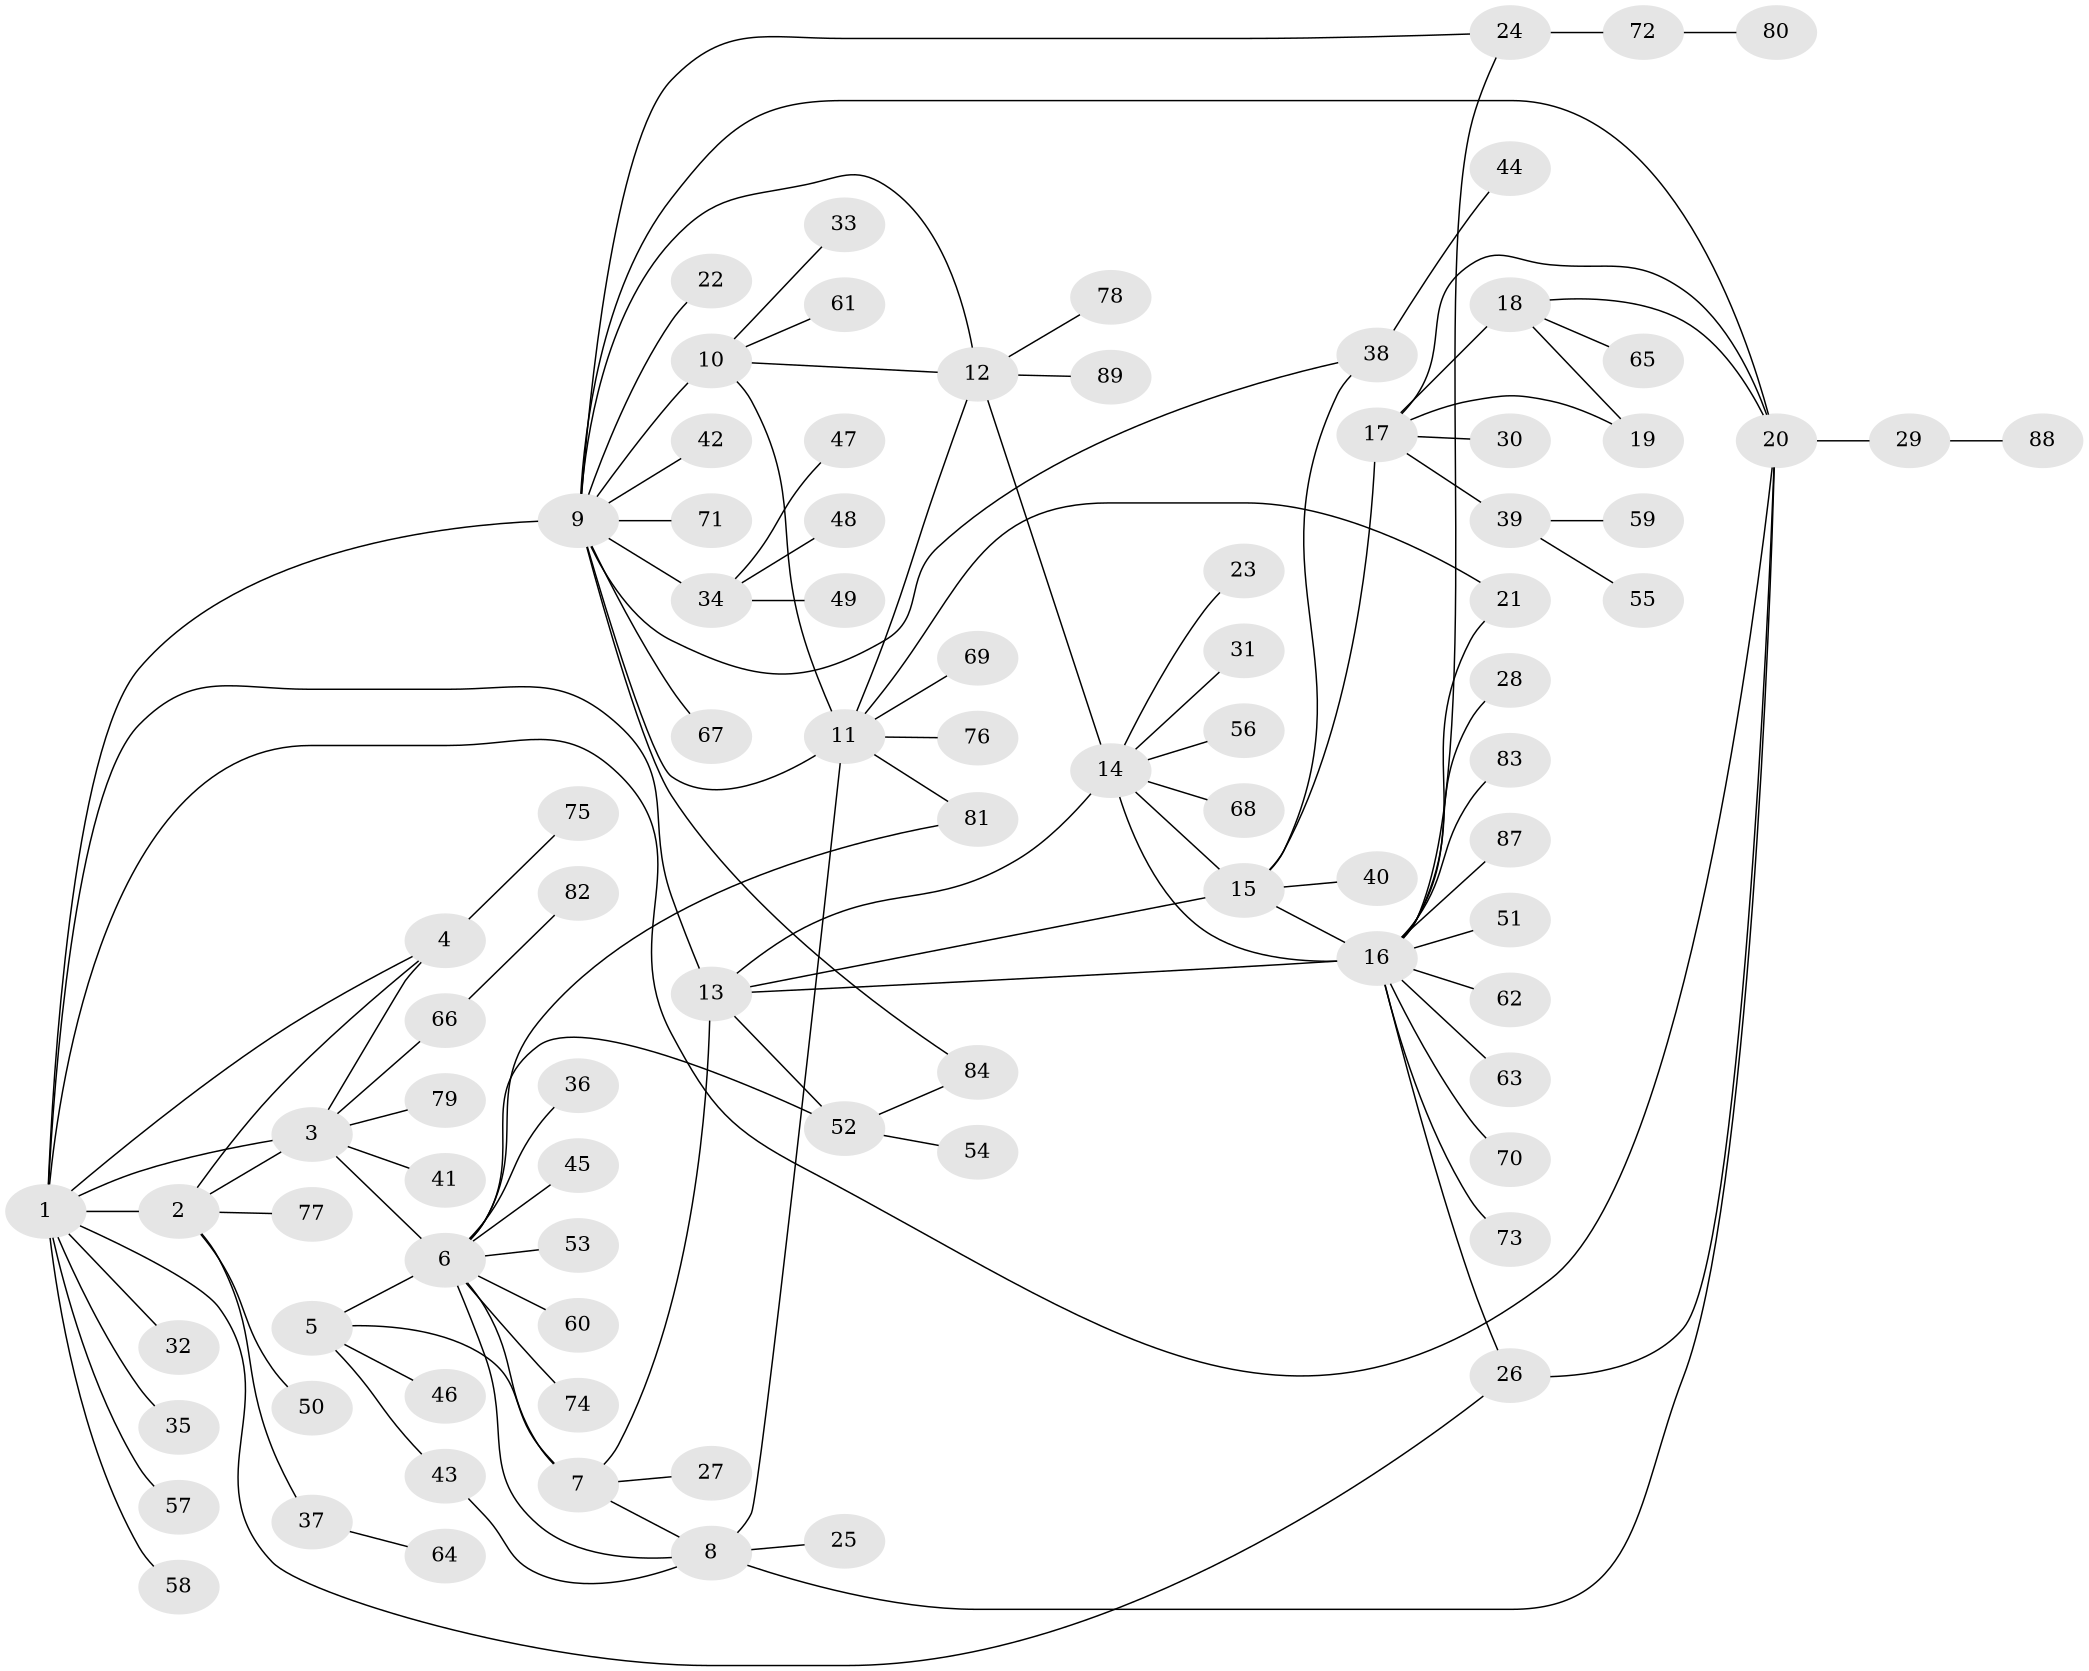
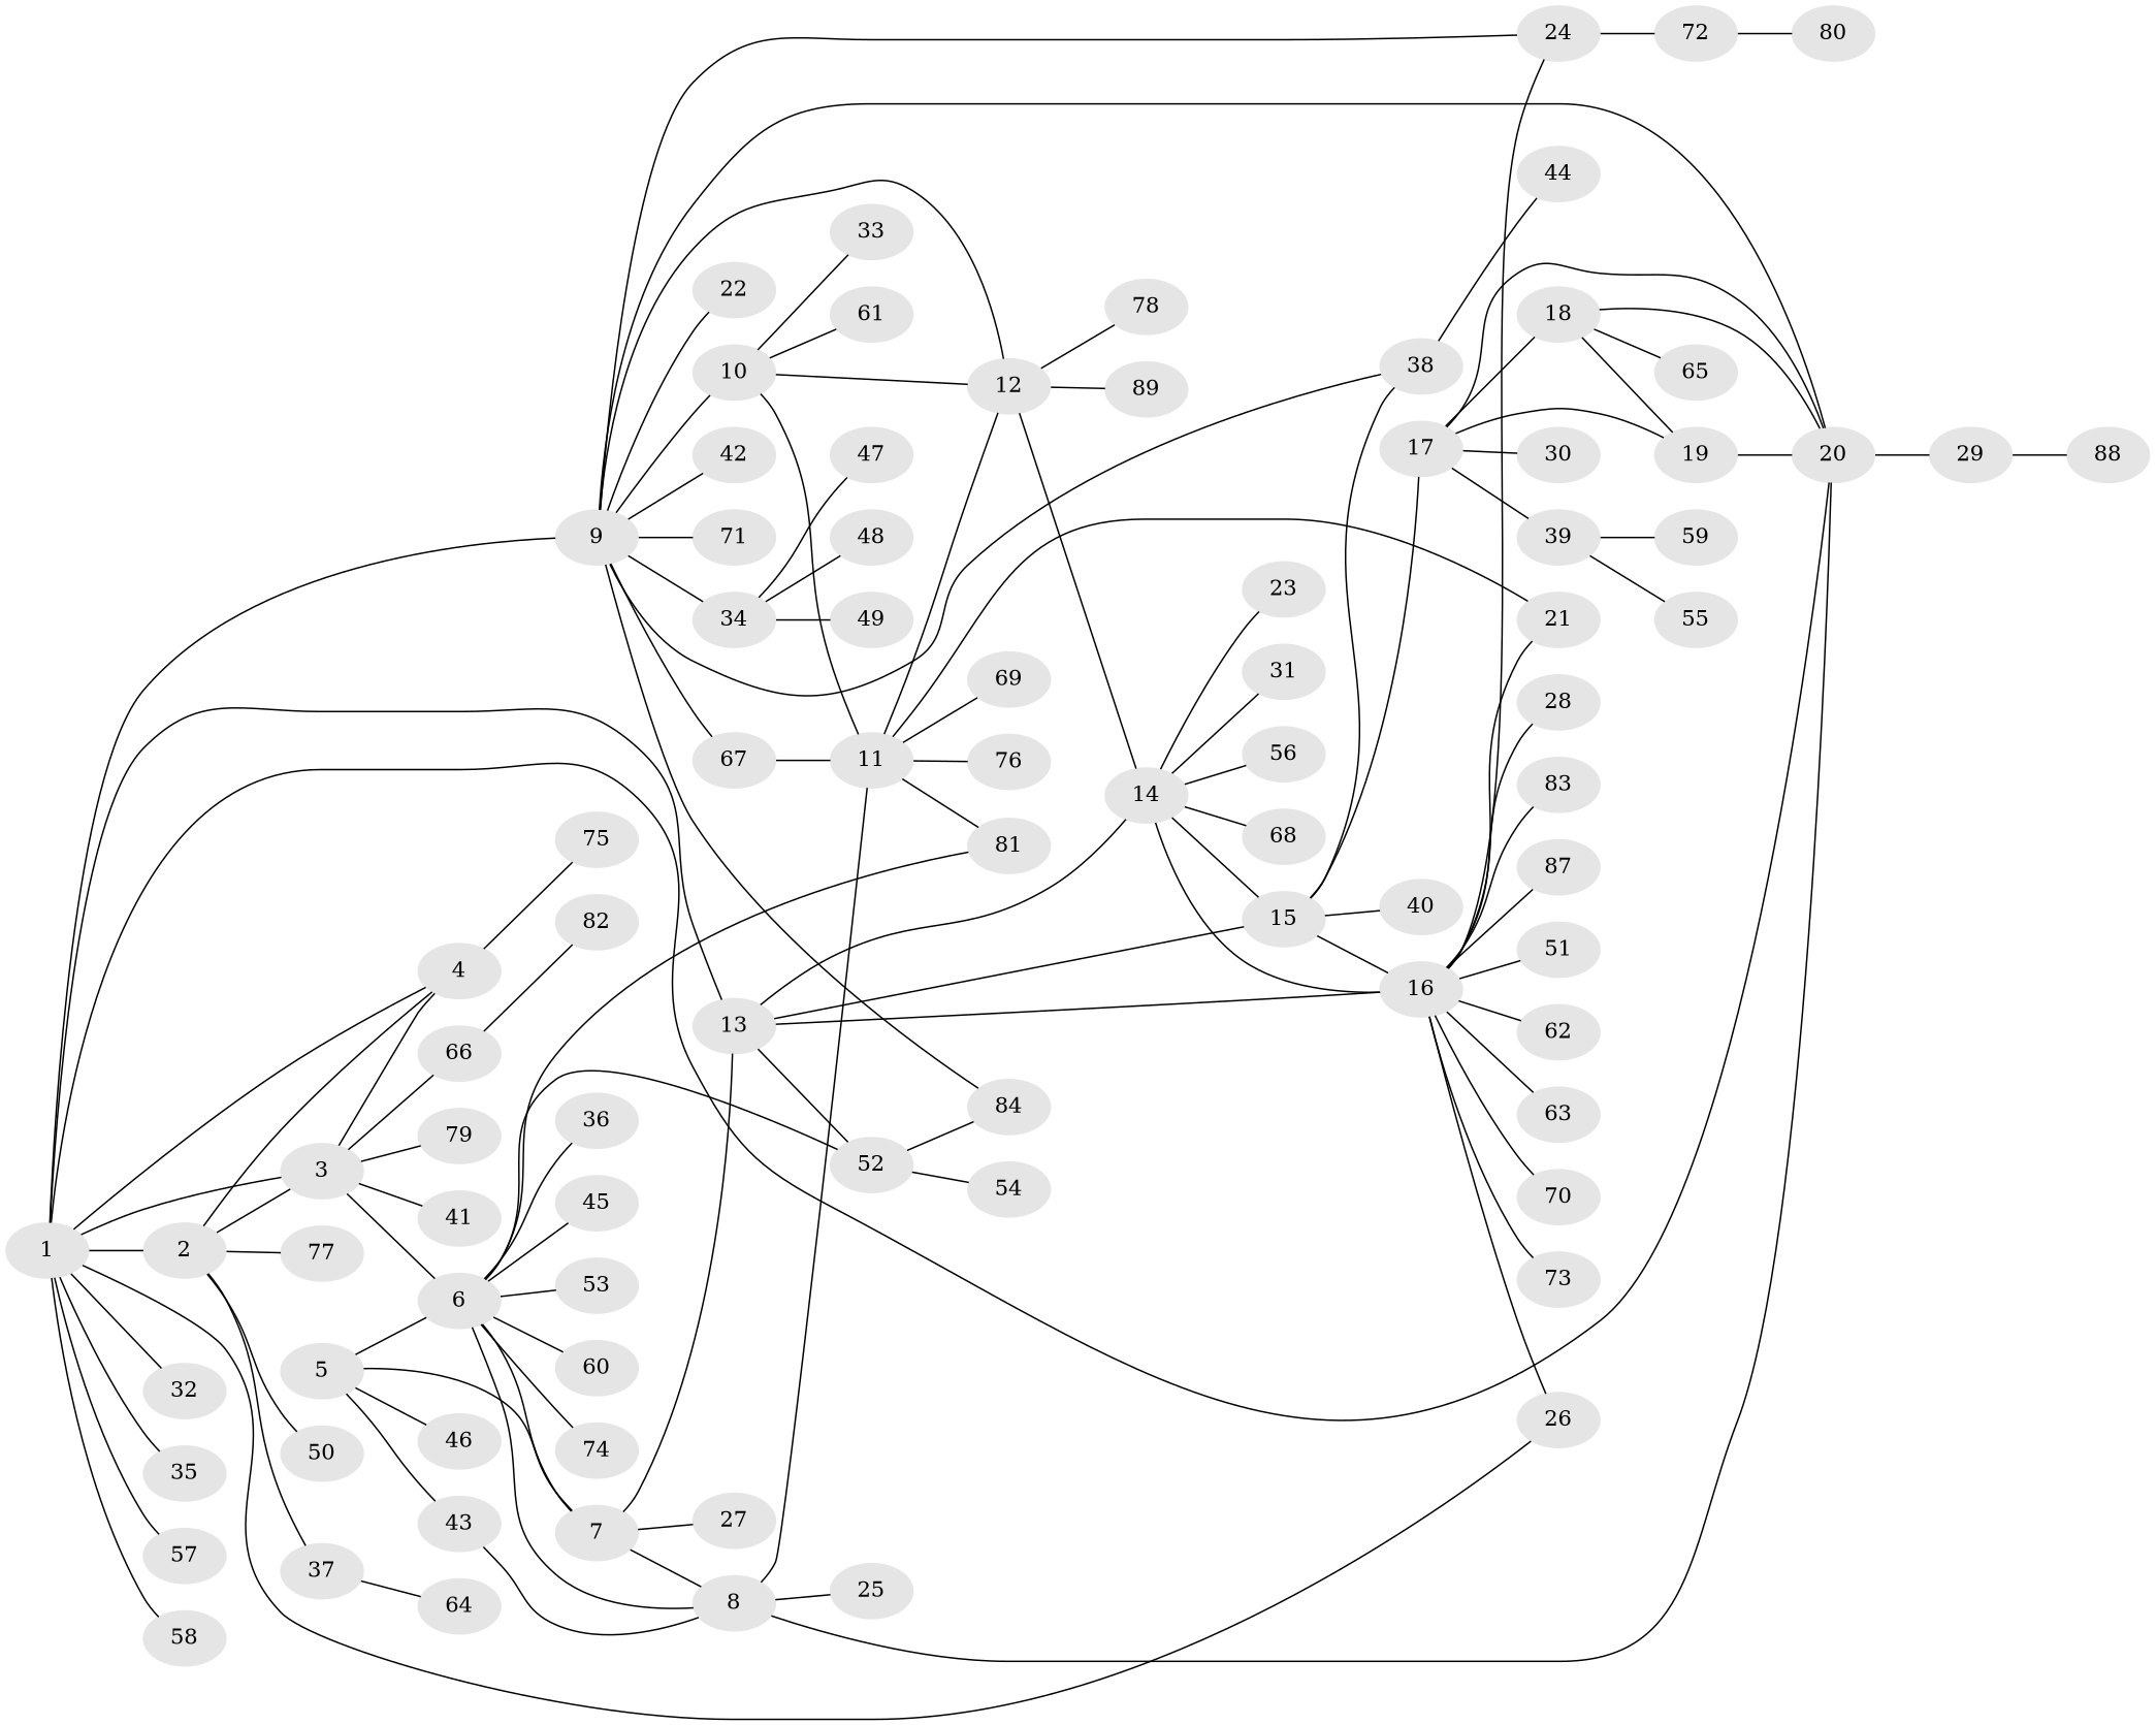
  graph {
    rankdir=LR
    node [color=gray90 style=filled]
    1
    2
    3
    4
    9
    13
    20
    26
    32
    35
    57
    58
    37
    50
    77
    6
    41
    66
    79
    75
    11
    10
    12
    22
    24
    34
    38
    42
    67
    71
    84
    52
    14
    15
    16
    29
    64
    7
    8
    36
    45
    53
    60
    74
    81
    82
    5
    43
    46
    27
    25
    54
    21
    69
    76
    33
    61
    78
    n59 [label=89]
    72
    47
    48
    49
    44
    31
    56
    68
    23
    17
    40
    28
    51
    62
    63
    70
    73
    83
    87
    18
    19
    30
    39
    65
    55
    59
    n86 [label=88]
    80
    1 -- 2
    1 -- 3
    1 -- 4
    1 -- 9
    1 -- 13
    1 -- 20
    1 -- 26
    1 -- 32
    1 -- 35
    1 -- 57
    1 -- 58
    2 -- 3
    2 -- 4
    2 -- 37
    2 -- 50
    2 -- 77
    3 -- 4
    3 -- 6
    3 -- 41
    3 -- 66
    3 -- 79
    4 -- 75
    9 -- 20
-   9 -- 11
+   67 -- 11
    9 -- 10
    9 -- 12
    9 -- 22
    9 -- 24
    9 -- 34
    9 -- 38
    9 -- 42
    9 -- 67
    9 -- 71
    9 -- 84
    13 -- 52
    13 -- 14
    13 -- 15
    13 -- 16
    20 -- 29
    37 -- 64
    6 -- 52
    6 -- 7
    6 -- 8
    6 -- 36
    6 -- 45
    6 -- 53
    6 -- 60
    6 -- 74
    6 -- 81
    66 -- 82
    11 -- 12
    11 -- 81
    11 -- 21
    11 -- 69
    11 -- 76
    10 -- 11
    10 -- 12
    10 -- 33
    10 -- 61
    12 -- 14
    12 -- 78
    12 -- n59
    24 -- 72
    34 -- 47
    34 -- 48
    34 -- 49
    38 -- 44
    52 -- 84
    52 -- 54
    14 -- 15
    14 -- 16
    14 -- 31
    14 -- 56
    14 -- 68
    14 -- 23
    15 -- 38
    15 -- 16
    15 -- 17
    15 -- 40
    16 -- 26
    16 -- 24
    16 -- 21
    16 -- 28
    16 -- 51
    16 -- 62
    16 -- 63
    16 -- 70
    16 -- 73
    16 -- 83
    16 -- 87
    29 -- n86
    7 -- 13
    7 -- 8
    7 -- 27
    8 -- 20
    8 -- 11
    8 -- 25
    5 -- 6
    5 -- 7
    5 -- 43
    5 -- 46
    43 -- 8
    72 -- 80
    17 -- 20
    17 -- 18
    17 -- 19
    17 -- 30
    17 -- 39
    18 -- 20
    18 -- 19
    18 -- 65
-   26 -- 20
+   19 -- 20
    39 -- 55
    39 -- 59
  }
